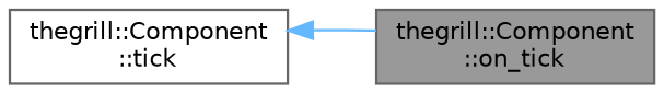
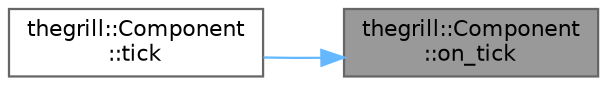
  digraph {
    rankdir=RL
    node [fontname=Helvetica fontsize=10 shape=box style=filled]
    n1 [color=gray40 fillcolor=grey60 fontcolor=black height=0.2 label="thegrill::Component\l::on_tick" width=0.4]
    n2 [color=grey40 fillcolor=white height=0.2 label="thegrill::Component\l::tick" width=0.4]
-   n2 -> n1 [color=steelblue1 dir=back fontname=Helvetica fontsize=10 labelfontname=Helvetica labelfontsize=10 style=solid]
+   n1 -> n2 [color=steelblue1 dir=back fontname=Helvetica fontsize=10 labelfontname=Helvetica labelfontsize=10 style=solid]
  }
